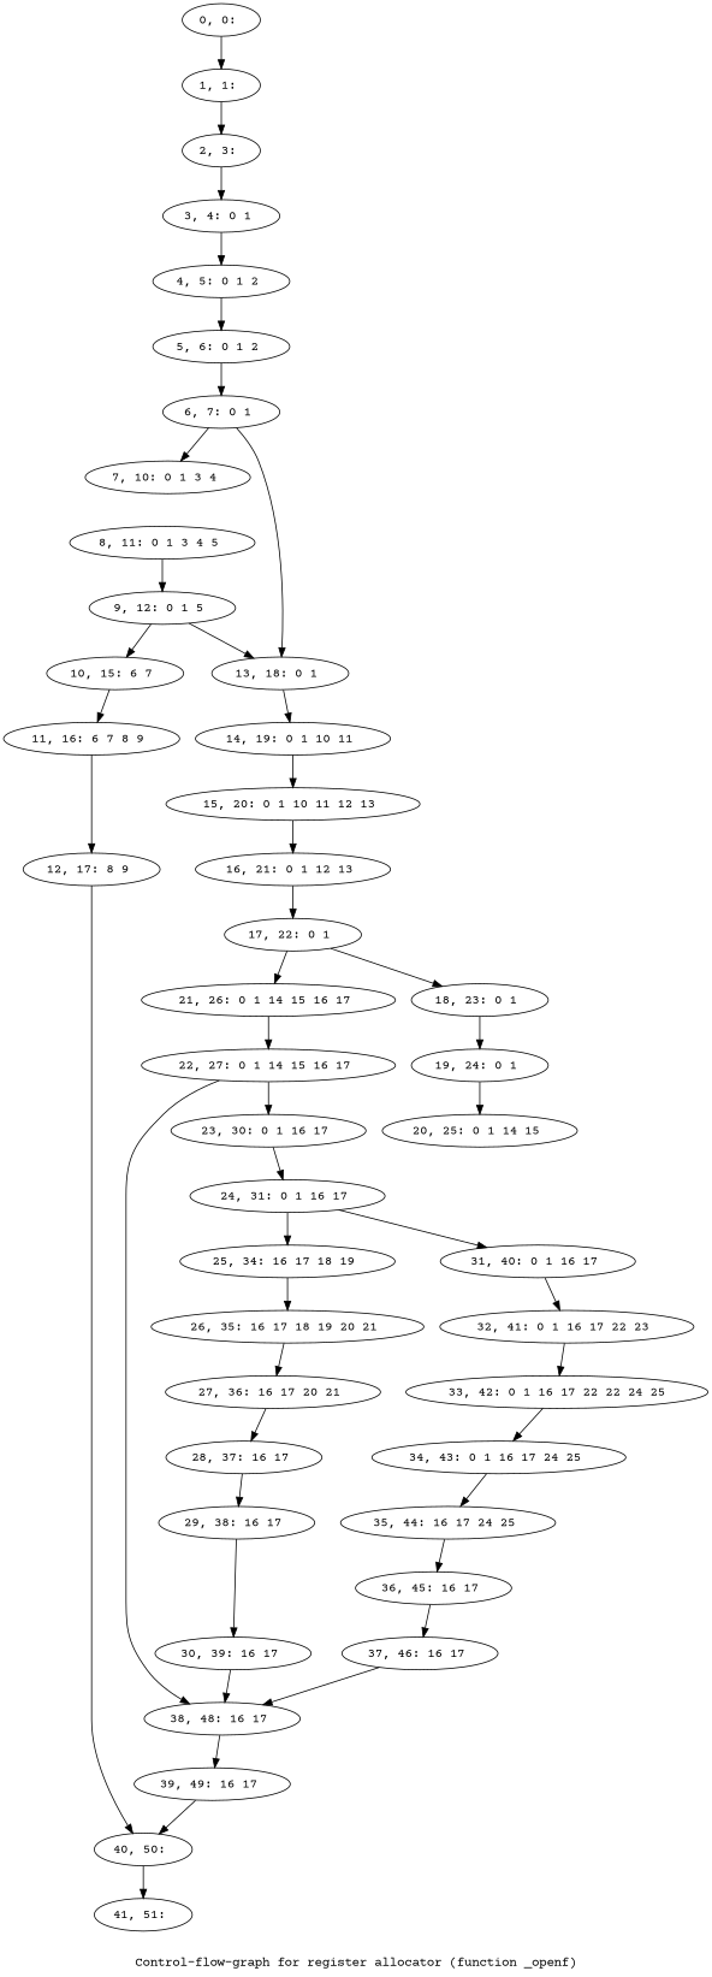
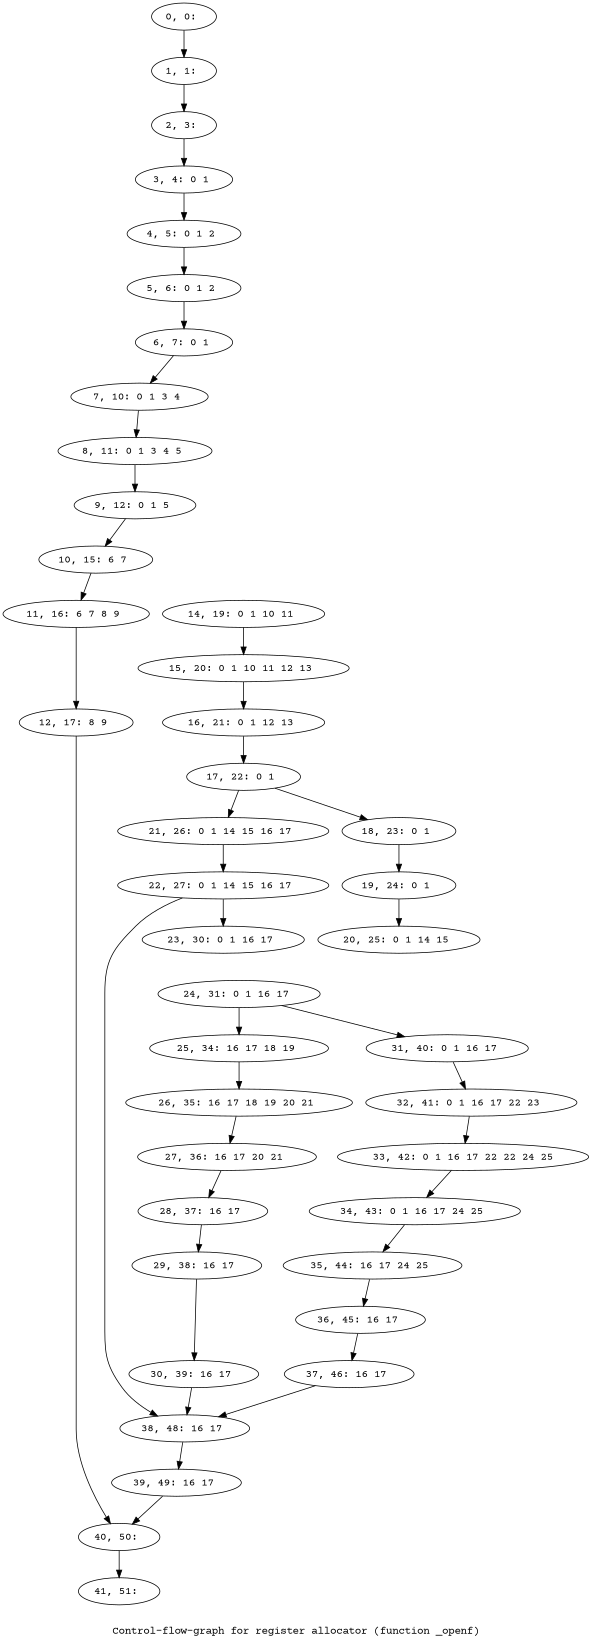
  digraph {
    fontname="Courier Prime"
    label="Control-flow-graph for register allocator (function _openf)"
    node [fontname="Courier Prime"]
    edge [fontname="Courier Prime"]
    n1 [label="0, 0: "]
    n2 [label="1, 1: "]
    n3 [label="2, 3: "]
    n4 [label="3, 4: 0 1 "]
    n5 [label="4, 5: 0 1 2 "]
    n6 [label="5, 6: 0 1 2 "]
    n7 [label="6, 7: 0 1 "]
    n8 [label="7, 10: 0 1 3 4 "]
-   n9 [label="13, 18: 0 1 "]
    n10 [label="8, 11: 0 1 3 4 5 "]
    n11 [label="14, 19: 0 1 10 11 "]
    n12 [label="9, 12: 0 1 5 "]
    n13 [label="10, 15: 6 7 "]
    n14 [label="11, 16: 6 7 8 9 "]
    n15 [label="12, 17: 8 9 "]
    n16 [label="40, 50: "]
    n17 [label="41, 51: "]
    n18 [label="15, 20: 0 1 10 11 12 13 "]
    n19 [label="16, 21: 0 1 12 13 "]
    n20 [label="17, 22: 0 1 "]
    n21 [label="18, 23: 0 1 "]
    n22 [label="21, 26: 0 1 14 15 16 17 "]
    n23 [label="19, 24: 0 1 "]
    n24 [label="20, 25: 0 1 14 15 "]
    n25 [label="22, 27: 0 1 14 15 16 17 "]
    n26 [label="23, 30: 0 1 16 17 "]
    n27 [label="38, 48: 16 17 "]
    n28 [label="24, 31: 0 1 16 17 "]
    n29 [label="39, 49: 16 17 "]
    n30 [label="25, 34: 16 17 18 19 "]
    n31 [label="31, 40: 0 1 16 17 "]
    n32 [label="26, 35: 16 17 18 19 20 21 "]
    n33 [label="32, 41: 0 1 16 17 22 23 "]
    n34 [label="27, 36: 16 17 20 21 "]
    n35 [label="28, 37: 16 17 "]
    n36 [label="29, 38: 16 17 "]
    n37 [label="30, 39: 16 17 "]
    n38 [label="33, 42: 0 1 16 17 22 22 24 25"]
    n39 [label="34, 43: 0 1 16 17 24 25 "]
    n40 [label="35, 44: 16 17 24 25 "]
    n41 [label="36, 45: 16 17 "]
    n42 [label="37, 46: 16 17 "]
    n1 -> n2
    n2 -> n3
    n3 -> n4
    n4 -> n5
    n5 -> n6
    n6 -> n7
    n7 -> n8
-   n7 -> n9
-   n9 -> n11
+   n8 -> n10
    n10 -> n12
    n11 -> n18
-   n12 -> n9
    n12 -> n13
    n13 -> n14
    n14 -> n15
    n15 -> n16
    n16 -> n17
    n18 -> n19
    n19 -> n20
    n20 -> n21
    n20 -> n22
    n21 -> n23
    n22 -> n25
    n23 -> n24
    n25 -> n26
    n25 -> n27
-   n26 -> n28
    n27 -> n29
    n28 -> n30
    n28 -> n31
    n29 -> n16
    n30 -> n32
    n31 -> n33
    n32 -> n34
    n33 -> n38
    n34 -> n35
    n35 -> n36
    n36 -> n37
    n37 -> n27
    n38 -> n39
    n39 -> n40
    n40 -> n41
    n41 -> n42
    n42 -> n27
  }
